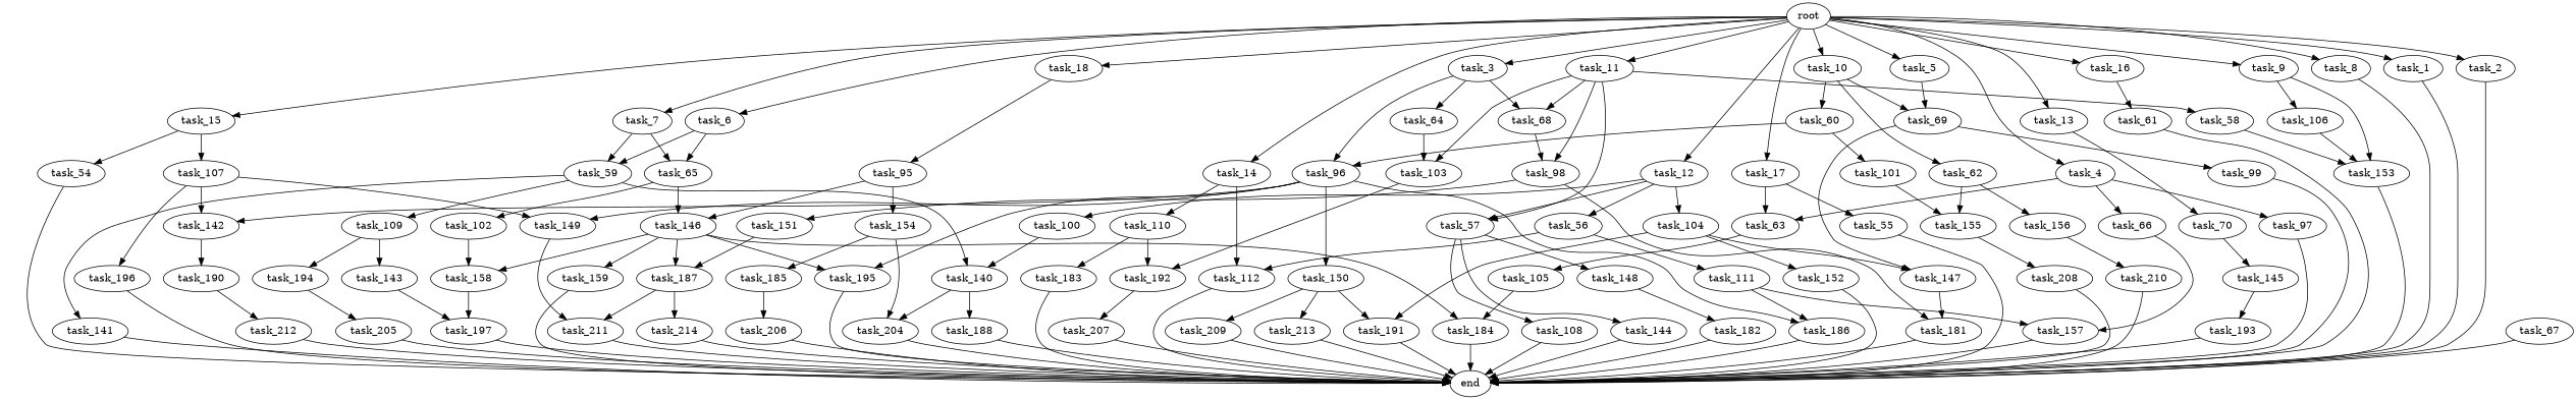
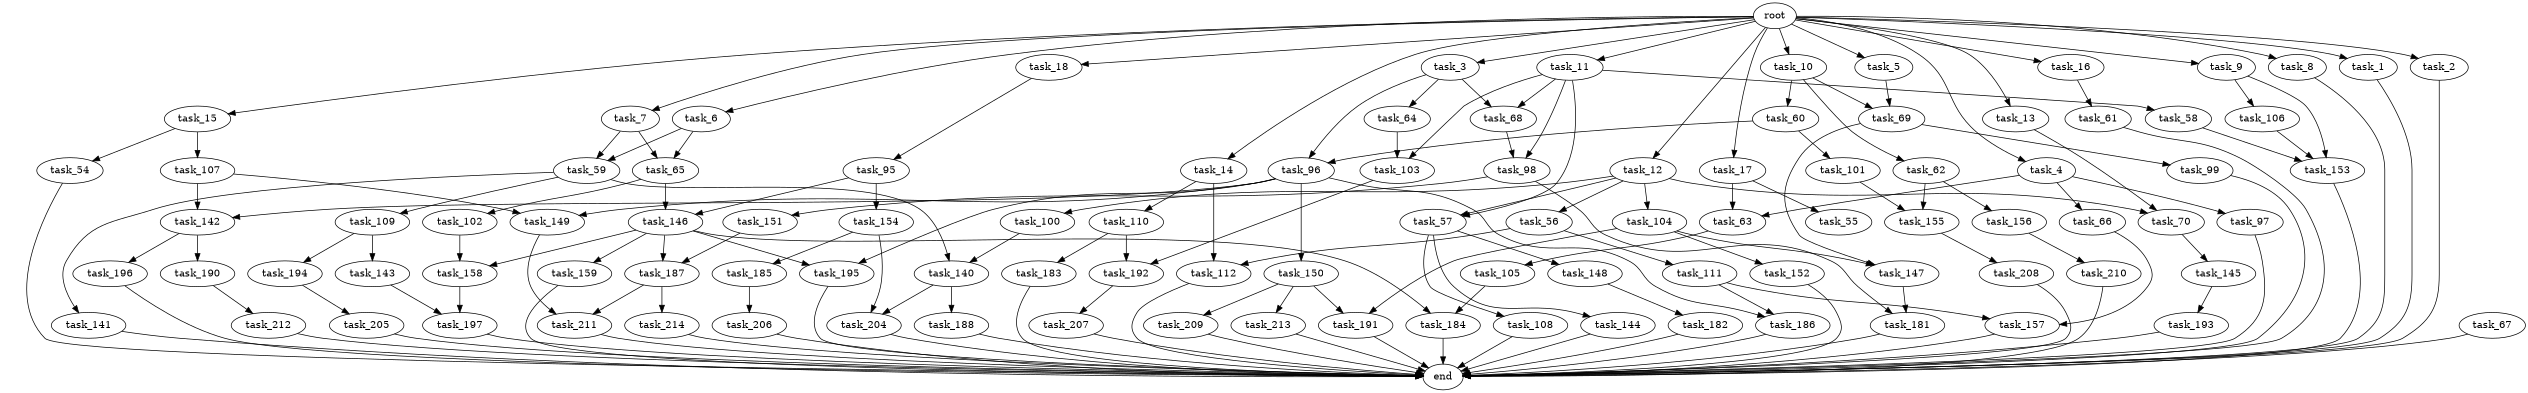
  digraph {
    task_142
    task_190
    task_212
    task_149
    task_211
    task_207
    end
    task_98
    task_151
    task_181
    task_187
    task_192
    task_16
    task_61
    task_54
    task_57
    task_108
    task_148
    task_144
    task_182
    task_55
    task_147
    task_158
    task_197
    task_12
    task_104
    task_70
    task_100
    task_56
    task_191
    task_152
    task_145
    task_140
    task_112
    task_111
    task_150
    task_213
    task_209
    task_14
    task_110
    task_183
    task_102
    task_11
    task_68
    task_58
    task_103
    task_153
    task_205
    task_101
    task_155
    task_208
    task_193
    task_185
    task_206
    task_214
    task_62
    task_156
    task_210
    task_8
    task_1
    task_6
    task_65
    task_59
    task_146
    task_109
    task_141
    task_5
    task_69
    task_99
    task_63
    task_105
    task_184
    root
    task_7
    task_2
    task_4
    task_18
    task_10
    task_13
    task_15
    task_3
    task_9
    task_17
    task_66
    task_97
    task_95
    task_60
    task_107
    task_64
    task_96
    task_106
    task_143
    task_157
    task_195
    task_154
    n96 [label=task_159]
    task_186
    task_194
    task_188
    task_204
    task_196
    task_67
    task_142 -> task_190
    task_190 -> task_212
    task_212 -> end
    task_149 -> task_211
    task_211 -> end
    task_207 -> end
    task_98 -> task_151
    task_98 -> task_181
    task_151 -> task_187
    task_181 -> end
    task_187 -> task_211
    task_187 -> task_214
    task_192 -> task_207
    task_16 -> task_61
    task_61 -> end
    task_54 -> end
    task_57 -> task_108
    task_57 -> task_148
    task_57 -> task_144
    task_108 -> end
    task_148 -> task_182
    task_144 -> end
    task_182 -> end
-   task_55 -> end
    task_147 -> task_181
    task_158 -> task_197
    task_197 -> end
    task_12 -> task_57
    task_12 -> task_104
+   task_12 -> task_70
    task_12 -> task_100
    task_12 -> task_56
    task_104 -> task_147
    task_104 -> task_191
    task_104 -> task_152
    task_70 -> task_145
    task_100 -> task_140
    task_56 -> task_112
    task_56 -> task_111
    task_191 -> end
    task_152 -> end
    task_145 -> task_193
    task_140 -> task_188
    task_140 -> task_204
    task_112 -> end
    task_111 -> task_157
    task_111 -> task_186
    task_150 -> task_191
    task_150 -> task_213
    task_150 -> task_209
    task_213 -> end
    task_209 -> end
    task_14 -> task_112
    task_14 -> task_110
    task_110 -> task_192
    task_110 -> task_183
    task_183 -> end
    task_102 -> task_158
    task_11 -> task_98
    task_11 -> task_57
    task_11 -> task_68
    task_11 -> task_58
    task_11 -> task_103
    task_68 -> task_98
    task_58 -> task_153
    task_103 -> task_192
    task_153 -> end
    task_205 -> end
    task_101 -> task_155
    task_155 -> task_208
    task_208 -> end
    task_193 -> end
    task_185 -> task_206
    task_206 -> end
    task_214 -> end
    task_62 -> task_155
    task_62 -> task_156
    task_156 -> task_210
    task_210 -> end
    task_8 -> end
    task_1 -> end
    task_6 -> task_65
    task_6 -> task_59
    task_65 -> task_102
    task_65 -> task_146
    task_59 -> task_140
    task_59 -> task_109
    task_59 -> task_141
    task_146 -> task_187
    task_146 -> task_158
    task_146 -> task_184
    task_146 -> task_195
    task_146 -> n96
    task_109 -> task_143
    task_109 -> task_194
    task_141 -> end
    task_5 -> task_69
    task_69 -> task_147
    task_69 -> task_99
    task_99 -> end
    task_63 -> task_105
    task_105 -> task_184
    task_184 -> end
    root -> task_16
    root -> task_12
    root -> task_14
    root -> task_11
    root -> task_8
    root -> task_1
    root -> task_6
    root -> task_5
    root -> task_7
    root -> task_2
    root -> task_4
    root -> task_18
    root -> task_10
    root -> task_13
    root -> task_15
    root -> task_3
    root -> task_9
    root -> task_17
    task_7 -> task_65
    task_7 -> task_59
    task_2 -> end
    task_4 -> task_63
    task_4 -> task_66
    task_4 -> task_97
    task_18 -> task_95
    task_10 -> task_62
    task_10 -> task_69
    task_10 -> task_60
    task_13 -> task_70
    task_15 -> task_54
    task_15 -> task_107
    task_3 -> task_68
    task_3 -> task_64
    task_3 -> task_96
    task_9 -> task_153
    task_9 -> task_106
    task_17 -> task_55
    task_17 -> task_63
    task_66 -> task_157
    task_97 -> end
    task_95 -> task_146
    task_95 -> task_154
    task_60 -> task_101
    task_60 -> task_96
    task_107 -> task_142
    task_107 -> task_149
-   task_107 -> task_196
+   task_142 -> task_196
    task_64 -> task_103
    task_96 -> task_142
    task_96 -> task_149
    task_96 -> task_150
    task_96 -> task_195
    task_96 -> task_186
    task_106 -> task_153
    task_143 -> task_197
    task_157 -> end
    task_195 -> end
    task_154 -> task_185
    task_154 -> task_204
    n96 -> end
    task_186 -> end
    task_194 -> task_205
    task_188 -> end
    task_204 -> end
    task_196 -> end
    task_67 -> end
  }
